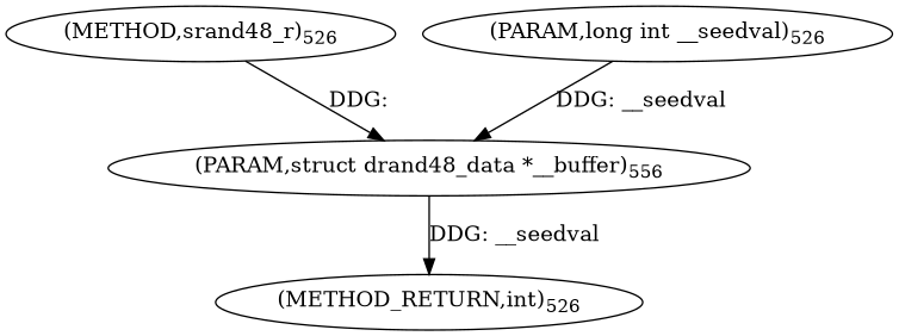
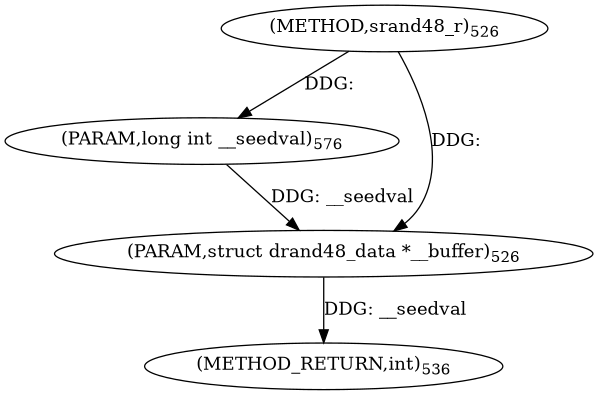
  digraph {
    n1 [label=<(METHOD,srand48_r)<SUB>526</SUB>>]
-   n2 [label=<(PARAM,long int __seedval)<SUB>526</SUB>>]
-   n3 [label=<(PARAM,struct drand48_data *__buffer)<SUB>556</SUB>>]
-   n4 [label=<(METHOD_RETURN,int)<SUB>526</SUB>>]
+   n2 [label=<(PARAM,long int __seedval)<SUB>576</SUB>>]
+   n3 [label=<(PARAM,struct drand48_data *__buffer)<SUB>526</SUB>>]
+   n4 [label=<(METHOD_RETURN,int)<SUB>536</SUB>>]
+   n1 -> n2 [label="DDG: "]
    n1 -> n3 [label="DDG: "]
    n2 -> n3 [label="DDG: __seedval"]
    n3 -> n4 [label="DDG: __seedval"]
  }
